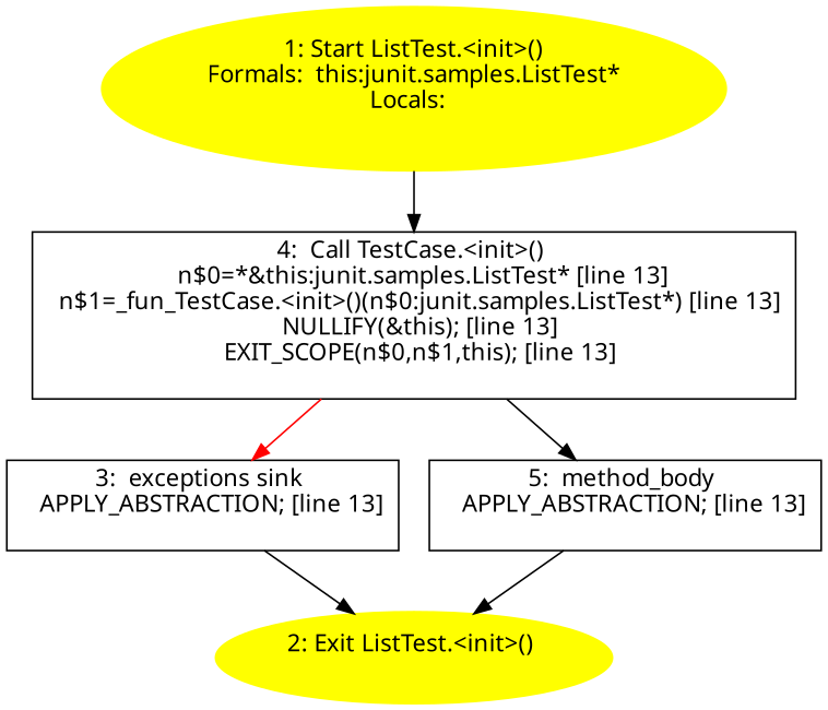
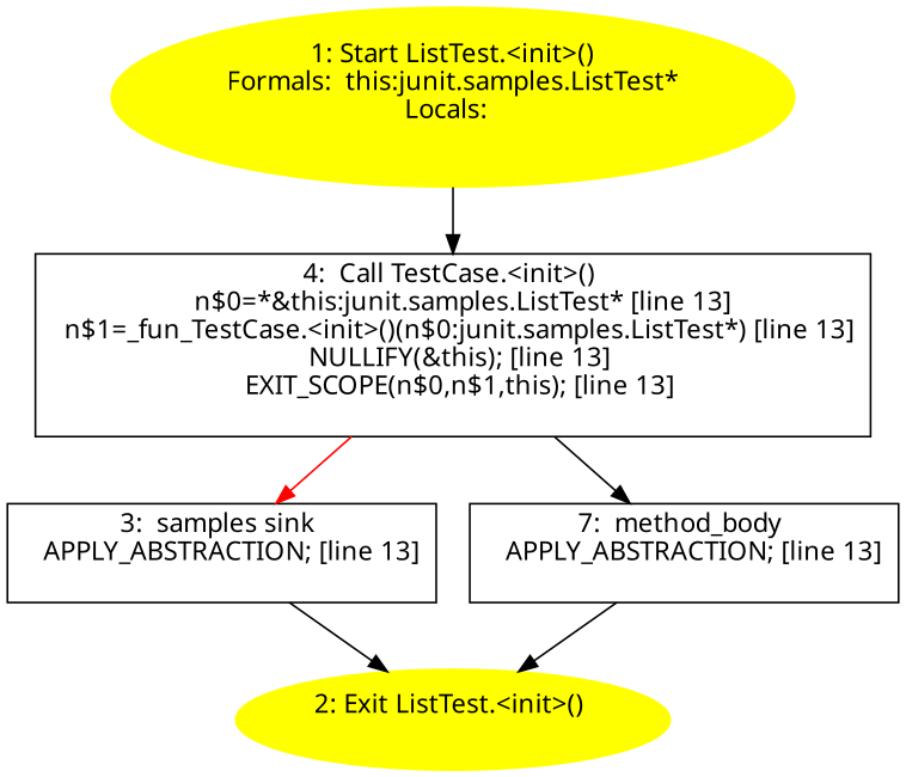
  digraph {
    fontname="Noto Sans"
    node [fontname="Noto Sans" shape=box]
    edge [fontname="Noto Sans"]
    n1 [color=yellow label="1: Start ListTest.<init>()\nFormals:  this:junit.samples.ListTest*\nLocals:  \n  " style=filled shape=""]
    n2 [label="4:  Call TestCase.<init>() \n   n$0=*&this:junit.samples.ListTest* [line 13]\n  n$1=_fun_TestCase.<init>()(n$0:junit.samples.ListTest*) [line 13]\n  NULLIFY(&this); [line 13]\n  EXIT_SCOPE(n$0,n$1,this); [line 13]\n "]
-   n3 [label="3:  exceptions sink \n   APPLY_ABSTRACTION; [line 13]\n "]
-   n4 [label="5:  method_body \n   APPLY_ABSTRACTION; [line 13]\n "]
+   n3 [label="3:  samples sink \n   APPLY_ABSTRACTION; [line 13]\n "]
+   n4 [label="7:  method_body \n   APPLY_ABSTRACTION; [line 13]\n "]
    n5 [color=yellow label="2: Exit ListTest.<init>() \n  " style=filled shape=""]
    n1 -> n2
    n2 -> n3 [color=red]
    n2 -> n4
    n3 -> n5
    n4 -> n5
  }
